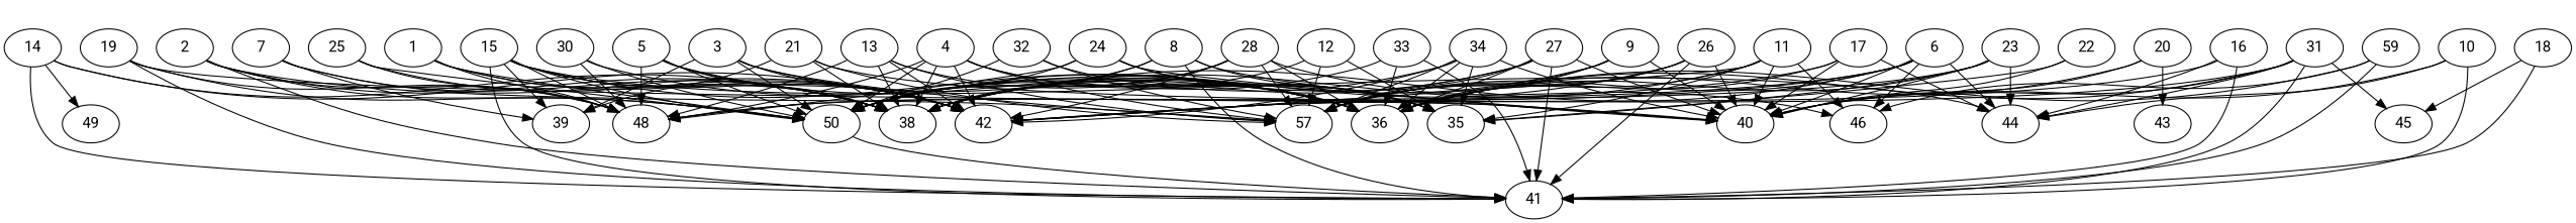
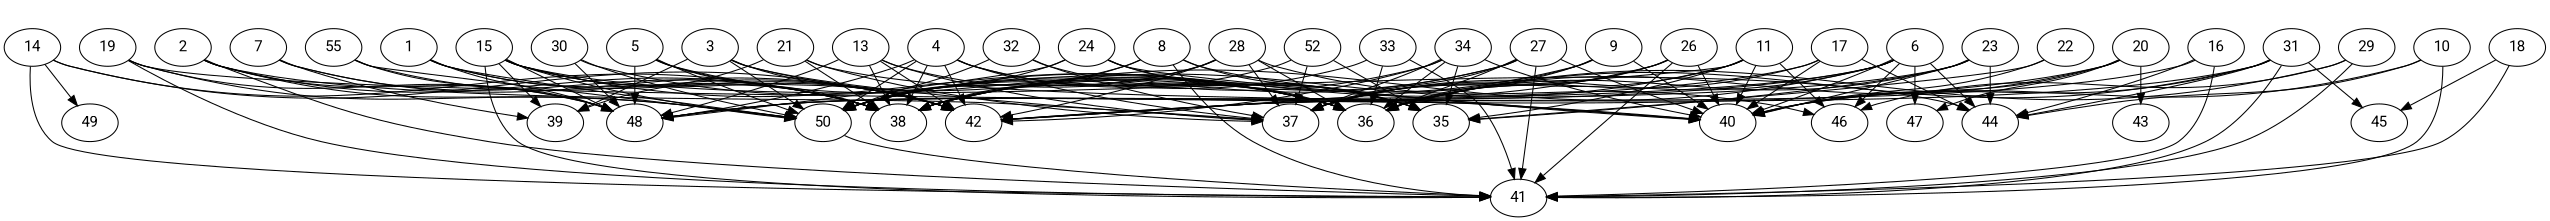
  digraph {
    fontname=Roboto
    node [alpha=0.12 fontname=Roboto]
    edge [fontname=Roboto]
    1 [alpha=0.13 expect_size=36694016]
    38 [expect_size=9316352]
    42 [alpha=0.11 expect_size=19481600]
    48 [alpha=0.19 expect_size=9147392]
    50 [alpha=0.08 expect_size=52251648]
    41 [alpha=0.01 expect_size=16150528]
    2 [alpha=0.03 expect_size=36901888]
-   37 [alpha=0.01 expect_size=36444160 label=57]
+   37 [alpha=0.01 expect_size=36444160]
    3 [alpha=0.03 expect_size=44839936]
    36 [alpha=0.08 expect_size=32762880]
    39 [alpha=0.07 expect_size=44371968]
    4 [expect_size=10618880]
    35 [alpha=0.09 expect_size=50695168]
    5 [alpha=0.16 expect_size=28617728]
    6 [alpha=0.20 expect_size=42934272]
    40 [alpha=0.06 expect_size=46957568]
    44 [alpha=0.02 expect_size=6434816]
    46 [alpha=0.06 expect_size=36186112]
+   47 [alpha=0.00 expect_size=7738368]
    7 [alpha=0.05 expect_size=47192064]
    8 [alpha=0.05 expect_size=51050496]
    9 [alpha=0.01 expect_size=52146176]
    10 [expect_size=51506176]
    11 [alpha=0.19 expect_size=25586688]
-   12 [alpha=0.13 expect_size=8529920]
+   12 [alpha=0.13 expect_size=8529920 label=52]
    13 [alpha=0.07 expect_size=14818304]
    14 [alpha=0.14 expect_size=20932608]
    49 [alpha=0.15 expect_size=36907008]
    15 [alpha=0.10 expect_size=48894976]
    16 [alpha=0.14 expect_size=38332416]
    17 [expect_size=37224448]
    18 [alpha=0.11 expect_size=48920576]
    45 [alpha=0.05 expect_size=15325184]
    19 [alpha=0.02 expect_size=13662208]
    20 [alpha=0.20 expect_size=15289344]
    43 [alpha=0.09 expect_size=13050880]
    21 [alpha=0.11 expect_size=43029504]
    22 [alpha=0.15 expect_size=41460736]
    23 [alpha=0.16 expect_size=23832576]
    24 [alpha=0.19 expect_size=40609792]
-   25 [expect_size=26400768]
+   25 [expect_size=26400768 label=55]
    26 [alpha=0.02 expect_size=50407424]
    27 [alpha=0.09 expect_size=36137984]
    28 [alpha=0.15 expect_size=16285696]
-   29 [alpha=0.01 expect_size=43140096 label=59]
+   29 [alpha=0.01 expect_size=43140096]
    30 [alpha=0.07 expect_size=48949248]
    31 [alpha=0.01 expect_size=48777216]
    32 [alpha=0.17 expect_size=26891264]
    33 [alpha=0.17 expect_size=14949376]
    34 [alpha=0.04 expect_size=5362688]
    1 -> 38
    1 -> 42
    1 -> 48
    1 -> 50
    50 -> 41
    2 -> 38
    2 -> 48
    2 -> 50
    2 -> 41
    2 -> 37
    3 -> 42
    3 -> 50
    3 -> 37
    3 -> 36
    3 -> 39
    4 -> 38
    4 -> 42
    4 -> 48
    4 -> 50
    4 -> 37
    4 -> 36
    4 -> 35
    5 -> 38
    5 -> 42
    5 -> 48
    5 -> 50
    5 -> 36
    6 -> 38
    6 -> 42
    6 -> 48
    6 -> 37
    6 -> 40
    6 -> 44
    6 -> 46
+   6 -> 47
    7 -> 38
    7 -> 42
    7 -> 39
    8 -> 38
    8 -> 50
    8 -> 41
    8 -> 35
    8 -> 40
    9 -> 38
    9 -> 37
    9 -> 36
    9 -> 40
    10 -> 41
    10 -> 40
    10 -> 44
    11 -> 38
    11 -> 42
    11 -> 37
    11 -> 35
    11 -> 40
    11 -> 46
    12 -> 38
    12 -> 37
    12 -> 35
    13 -> 38
    13 -> 42
    13 -> 48
    13 -> 37
    13 -> 36
    14 -> 38
    14 -> 42
    14 -> 41
    14 -> 49
    15 -> 38
    15 -> 42
    15 -> 48
    15 -> 50
    15 -> 41
    15 -> 36
    15 -> 39
    15 -> 44
    16 -> 42
    16 -> 41
    16 -> 44
    17 -> 48
    17 -> 37
    17 -> 40
    17 -> 44
    18 -> 41
    18 -> 45
    19 -> 48
    19 -> 50
    19 -> 41
    19 -> 40
+   20 -> 48
    20 -> 36
    20 -> 40
+   20 -> 47
    20 -> 43
    21 -> 38
    21 -> 37
    21 -> 39
    21 -> 40
    22 -> 35
    22 -> 40
    23 -> 42
    23 -> 36
    23 -> 35
    23 -> 40
    23 -> 44
    24 -> 48
    24 -> 50
    24 -> 36
    24 -> 35
    24 -> 40
    25 -> 42
    25 -> 48
    25 -> 50
    26 -> 50
    26 -> 41
    26 -> 37
    26 -> 36
    26 -> 40
    27 -> 38
    27 -> 50
    27 -> 41
    27 -> 37
    27 -> 36
    27 -> 40
    28 -> 38
    28 -> 42
    28 -> 50
    28 -> 37
    28 -> 36
    28 -> 46
    29 -> 41
    29 -> 36
    29 -> 46
    30 -> 48
    30 -> 50
    30 -> 36
    31 -> 42
    31 -> 41
    31 -> 36
    31 -> 40
    31 -> 44
    31 -> 45
    32 -> 50
    32 -> 37
    32 -> 35
    33 -> 50
    33 -> 41
    33 -> 36
    34 -> 42
    34 -> 50
    34 -> 37
    34 -> 36
    34 -> 35
    34 -> 40
  }
